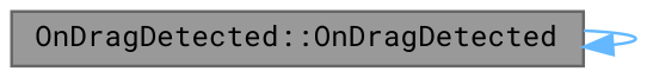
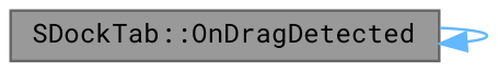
  digraph {
    rankdir=TB
    fontname="Roboto Mono"
-   n1 [color=gray40 fillcolor=grey60 fontcolor=black fontname="Roboto Mono" fontsize=10 height=0.2 label="OnDragDetected::OnDragDetected" shape=box style=filled width=0.4]
+   n1 [color=gray40 fillcolor=grey60 fontcolor=black fontname="Roboto Mono" fontsize=10 height=0.2 label="SDockTab::OnDragDetected" shape=box style=filled width=0.4]
    n1 -> n1 [color=steelblue1 fontname="Roboto Mono" fontsize=10 labelfontname=Helvetica labelfontsize=10 style=solid]
  }
